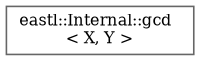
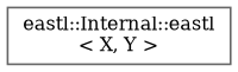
  digraph {
    rankdir=LR
    fontname="DejaVu Serif"
-   n1 [color=grey40 fillcolor=white fontname="DejaVu Serif" fontsize=10 height=0.2 label="eastl::Internal::gcd\l\< X, Y \>" shape=box style=filled width=0.4]
+   n1 [color=grey40 fillcolor=white fontname="DejaVu Serif" fontsize=10 height=0.2 label="eastl::Internal::eastl\l\< X, Y \>" shape=box style=filled width=0.4]
  }
